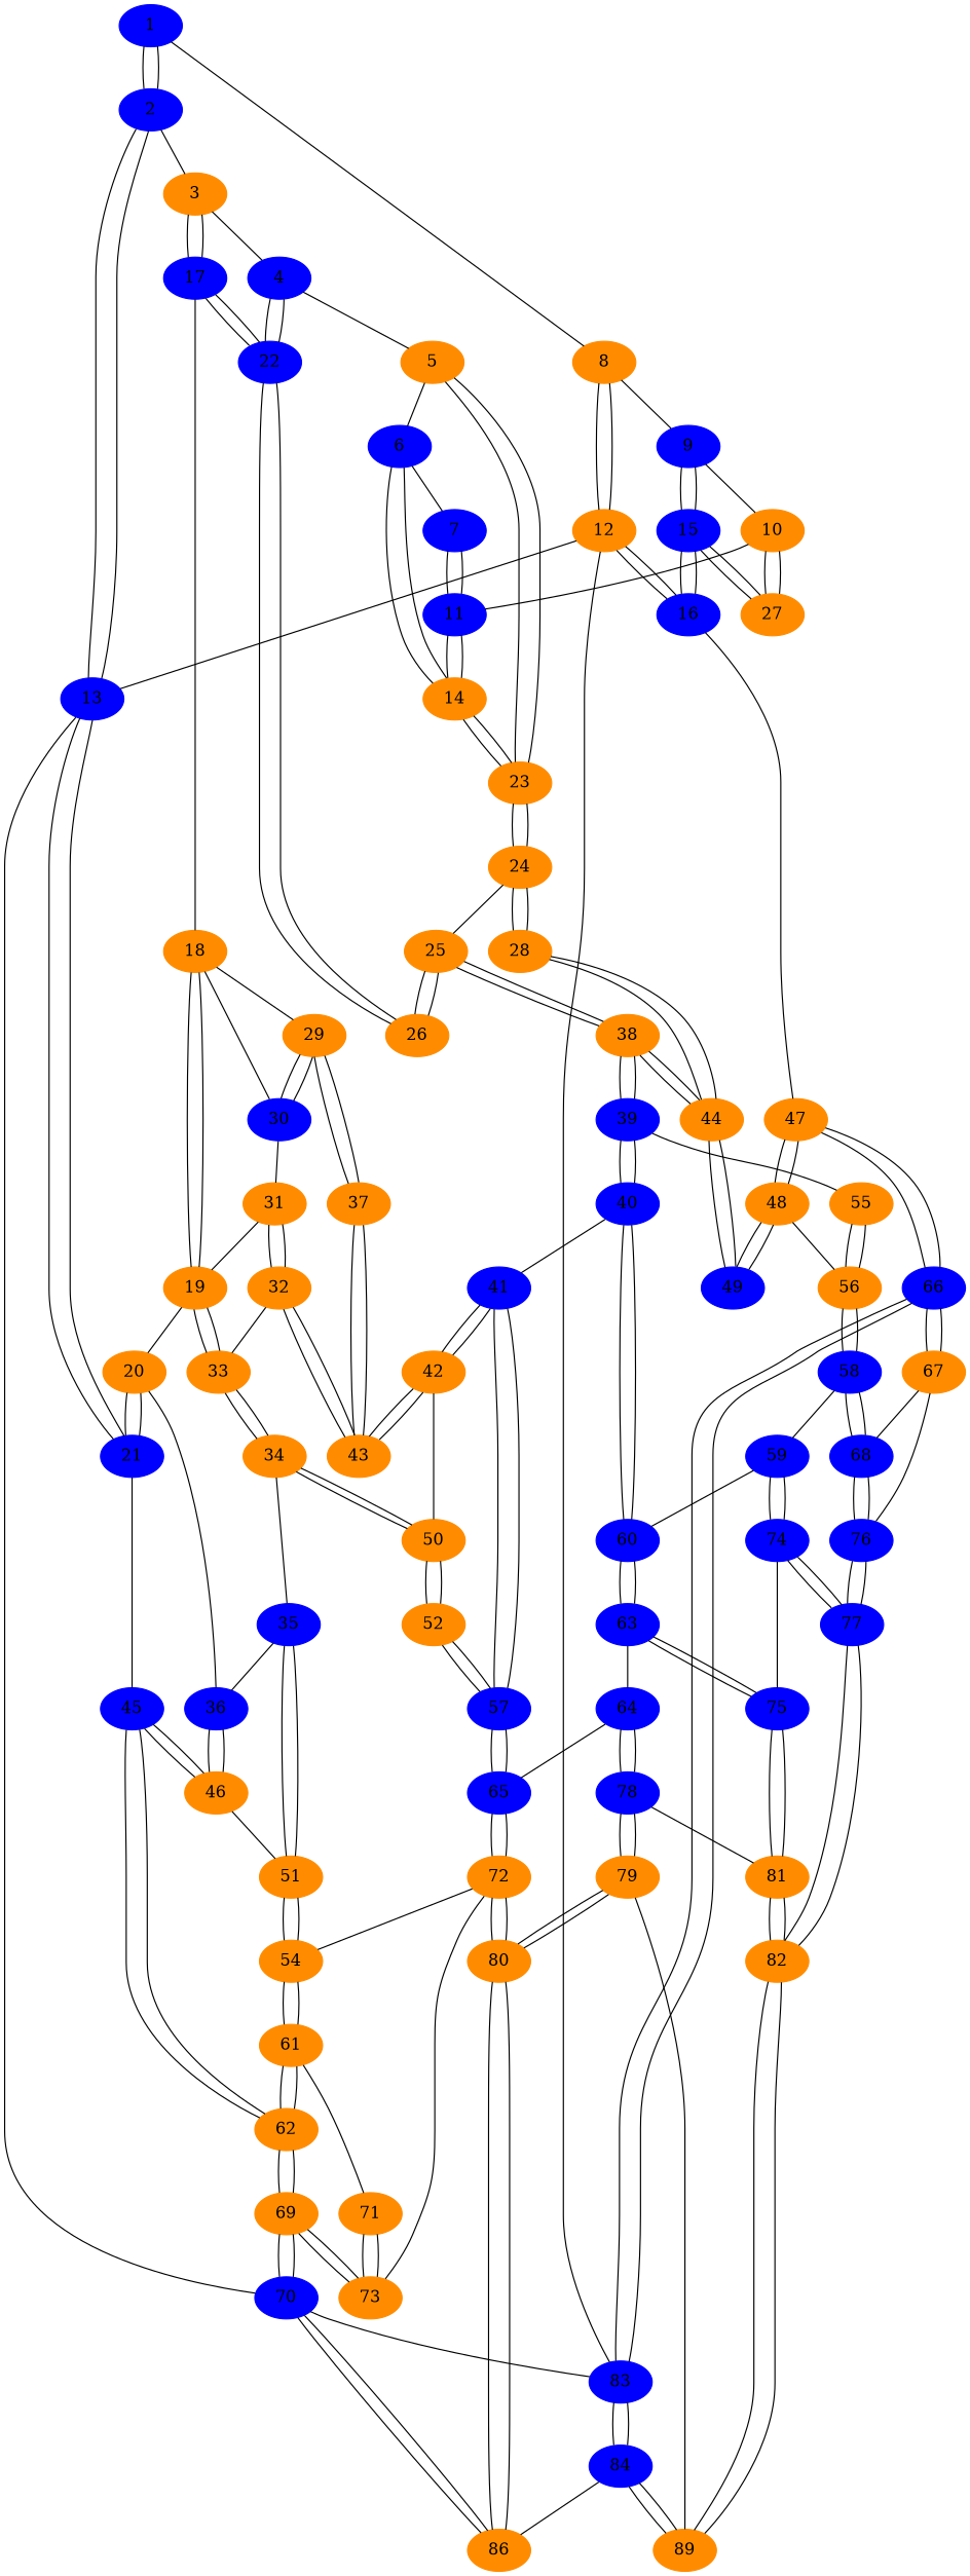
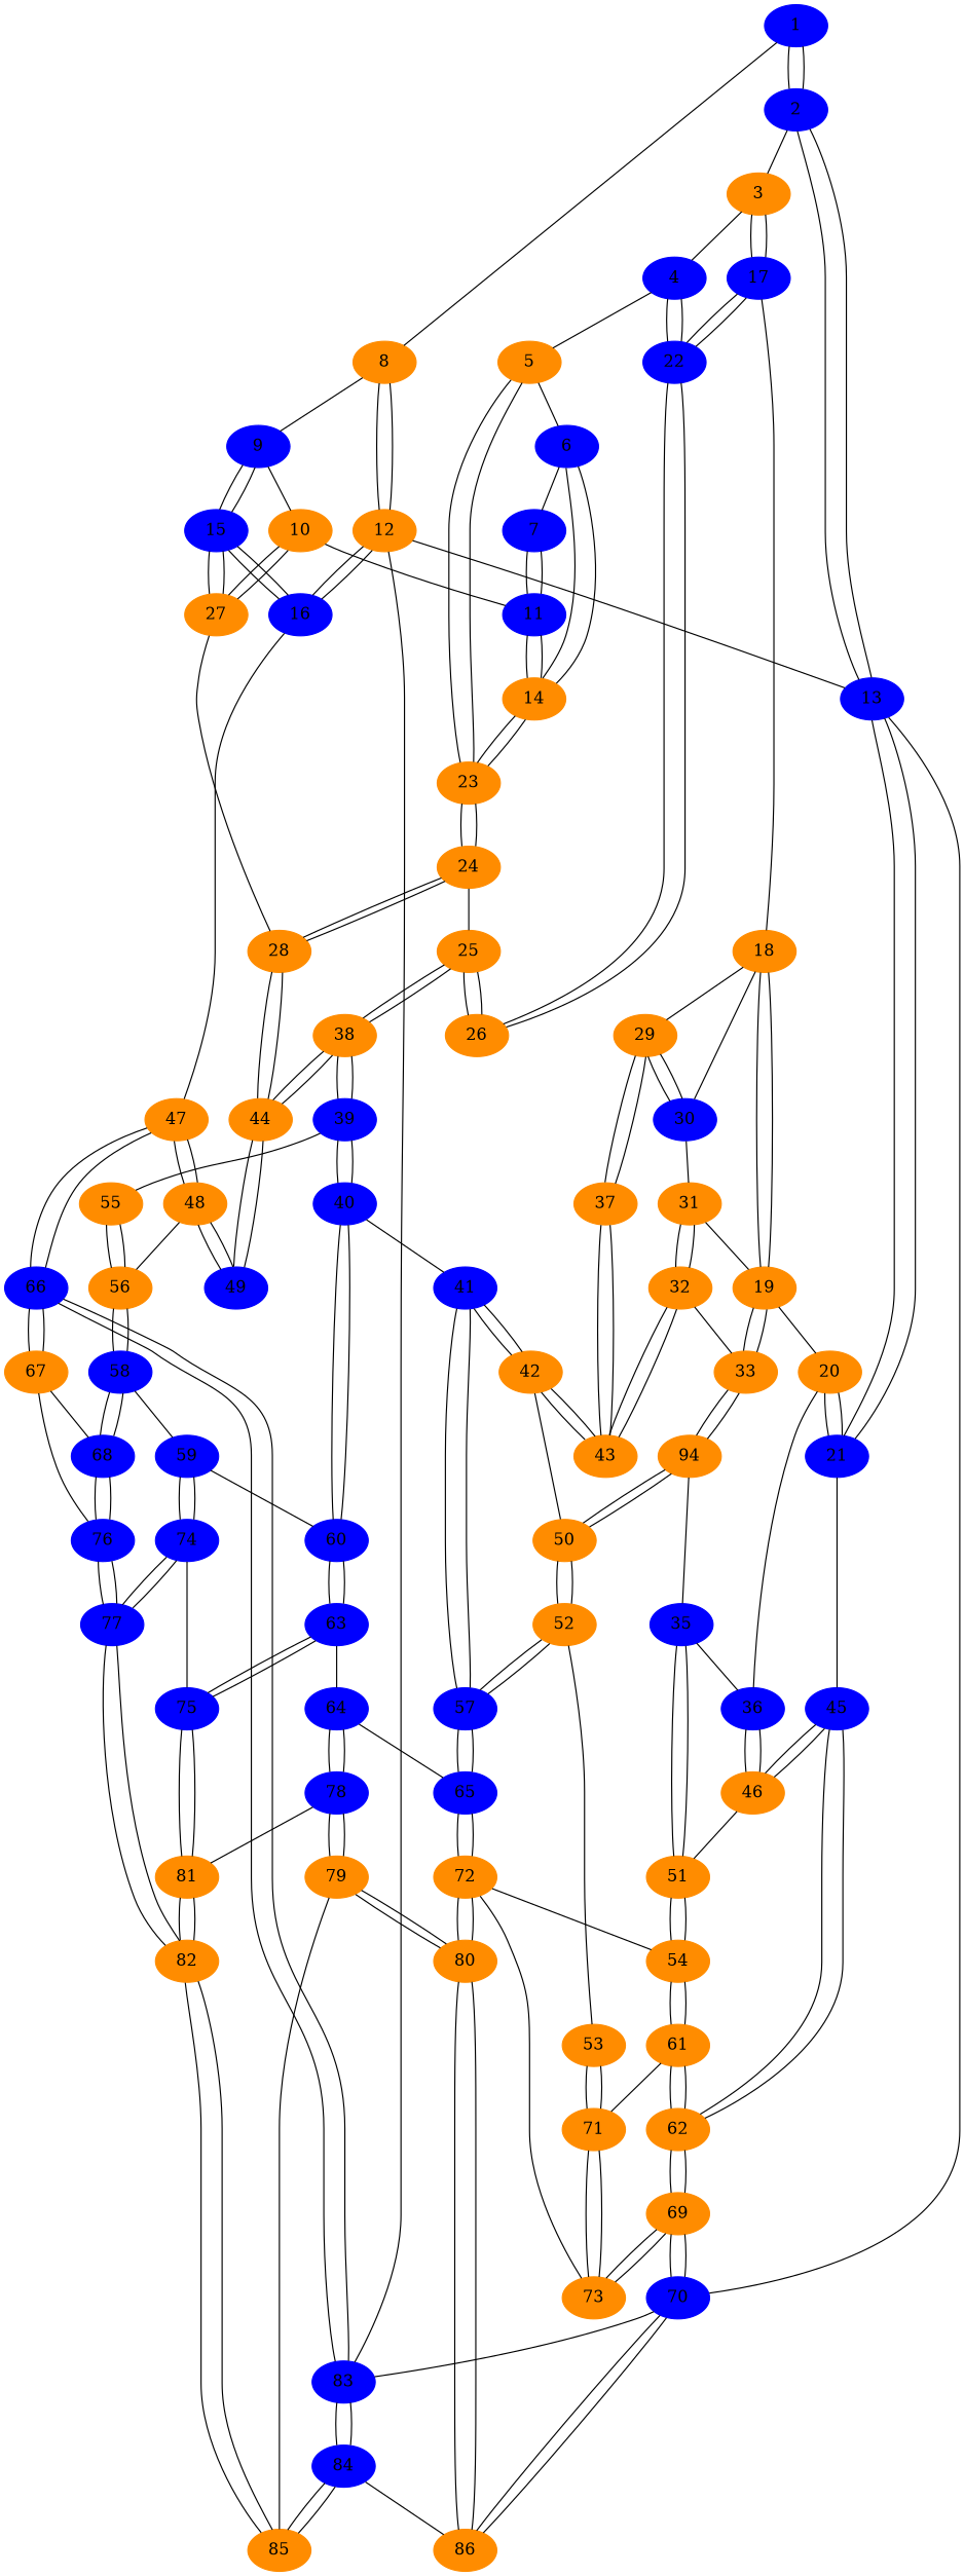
  graph {
    fontname="DejaVu Serif"
    node [color=darkorange fontname="DejaVu Serif" style=filled]
    edge [fontname="DejaVu Serif"]
    1 [color=blue]
    2 [color=blue]
    8
    3
    13 [color=blue]
    9 [color=blue]
    12
    4 [color=blue]
    17 [color=blue]
    21 [color=blue]
    70 [color=blue]
    5
    22 [color=blue]
    18
    6 [color=blue]
    23
    26
    7 [color=blue]
    14
    24
    11 [color=blue]
    10
    15 [color=blue]
    16 [color=blue]
    83 [color=blue]
    27
    28
    47
    84 [color=blue]
    45 [color=blue]
    86
    48
    66 [color=blue]
    19
    30 [color=blue]
    29
    20
    33
    31
    36 [color=blue]
-   34
+   34 [label=94]
    46
    62
    25
    38
    44
    39 [color=blue]
    37
    49 [color=blue]
    43
    32
    35 [color=blue]
    50
    51
    52
    54
    40 [color=blue]
    55
    41 [color=blue]
    60 [color=blue]
    56
    42
    57 [color=blue]
    63 [color=blue]
    65 [color=blue]
    69
    67
    58 [color=blue]
+   53
    61
    71
    73
    59 [color=blue]
    68 [color=blue]
    72
    74 [color=blue]
    76 [color=blue]
    75 [color=blue]
    77 [color=blue]
    64 [color=blue]
    78 [color=blue]
    81
    79
    80
    82
-   85 [label=89]
+   85
    1 -- 2
    1 -- 2
    1 -- 8
    2 -- 3
    2 -- 13
    2 -- 13
    8 -- 9
    8 -- 12
    8 -- 12
    3 -- 4
    3 -- 17
    3 -- 17
    13 -- 21
    13 -- 21
    13 -- 70
    9 -- 10
    9 -- 15
    9 -- 15
    12 -- 13
    12 -- 16
    12 -- 16
    12 -- 83
    4 -- 5
    4 -- 22
    4 -- 22
    17 -- 22
    17 -- 22
    17 -- 18
    21 -- 45
    70 -- 83
    70 -- 86
    70 -- 86
    5 -- 6
    5 -- 23
    5 -- 23
    22 -- 26
    22 -- 26
    18 -- 19
    18 -- 19
    18 -- 30
    18 -- 29
    6 -- 7
    6 -- 14
    6 -- 14
    23 -- 24
    23 -- 24
    7 -- 11
    7 -- 11
    14 -- 23
    14 -- 23
    24 -- 28
    24 -- 28
    24 -- 25
    11 -- 14
    11 -- 14
    10 -- 11
    10 -- 27
    10 -- 27
    15 -- 16
    15 -- 16
    15 -- 27
    15 -- 27
    16 -- 47
    83 -- 84
    83 -- 84
+   27 -- 28
    28 -- 44
    28 -- 44
    47 -- 48
    47 -- 48
    47 -- 66
    47 -- 66
    84 -- 86
    84 -- 85
    84 -- 85
    45 -- 46
    45 -- 46
    45 -- 62
    45 -- 62
    48 -- 49
    48 -- 49
    48 -- 56
    66 -- 83
    66 -- 83
    66 -- 67
    66 -- 67
    19 -- 20
    19 -- 33
    19 -- 33
    30 -- 31
    29 -- 30
    29 -- 30
    29 -- 37
    29 -- 37
    20 -- 21
    20 -- 21
    20 -- 36
    33 -- 34
    33 -- 34
    31 -- 19
    31 -- 32
    31 -- 32
    36 -- 46
    36 -- 46
    34 -- 35
    34 -- 50
    34 -- 50
    46 -- 51
    62 -- 69
    62 -- 69
    25 -- 26
    25 -- 26
    25 -- 38
    25 -- 38
    38 -- 44
    38 -- 44
    38 -- 39
    38 -- 39
    44 -- 49
    44 -- 49
    39 -- 40
    39 -- 40
    39 -- 55
    37 -- 43
    37 -- 43
    32 -- 33
    32 -- 43
    32 -- 43
    35 -- 36
    35 -- 51
    35 -- 51
    50 -- 52
    50 -- 52
    51 -- 54
    51 -- 54
    52 -- 57
    52 -- 57
+   52 -- 53
    54 -- 61
    54 -- 61
    40 -- 41
    40 -- 60
    40 -- 60
    55 -- 56
    55 -- 56
    41 -- 42
    41 -- 42
    41 -- 57
    41 -- 57
    60 -- 63
    60 -- 63
    56 -- 58
    56 -- 58
    42 -- 43
    42 -- 43
    42 -- 50
    57 -- 65
    57 -- 65
    63 -- 75
    63 -- 75
    63 -- 64
    65 -- 72
    65 -- 72
    69 -- 70
    69 -- 70
    69 -- 73
    69 -- 73
    67 -- 68
    67 -- 76
    58 -- 59
    58 -- 68
    58 -- 68
+   53 -- 71
+   53 -- 71
    61 -- 62
    61 -- 62
    61 -- 71
    71 -- 73
    71 -- 73
    59 -- 60
    59 -- 74
    59 -- 74
    68 -- 76
    68 -- 76
    72 -- 54
    72 -- 73
    72 -- 80
    72 -- 80
    74 -- 75
    74 -- 77
    74 -- 77
    76 -- 77
    76 -- 77
    75 -- 81
    75 -- 81
    77 -- 82
    77 -- 82
    64 -- 65
    64 -- 78
    64 -- 78
    78 -- 81
    78 -- 79
    78 -- 79
    81 -- 82
    81 -- 82
    79 -- 80
    79 -- 80
    79 -- 85
    80 -- 86
    80 -- 86
    82 -- 85
    82 -- 85
  }
